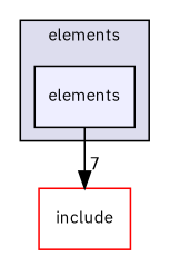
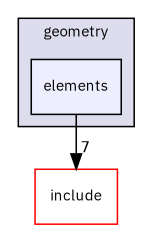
  digraph {
    compound=true
    fontname="IBM Plex Sans"
    node [fontname="IBM Plex Sans" fontsize=10 shape=box style=filled]
    n1 [fillcolor="#eeeeff" label=elements pencolor=black]
    n2 [color=red fillcolor=white label=include]
    subgraph cluster_1 {
      bgcolor="#ddddee"
      fontsize=10
-     label=elements
+     label=geometry
      pencolor=black
      n1
    }
    n1 -> n2 [headlabel=7 labeldistance=1.5 labelfontname=Helvetica labelfontsize=10 fontname="IBM Plex Sans"]
  }
